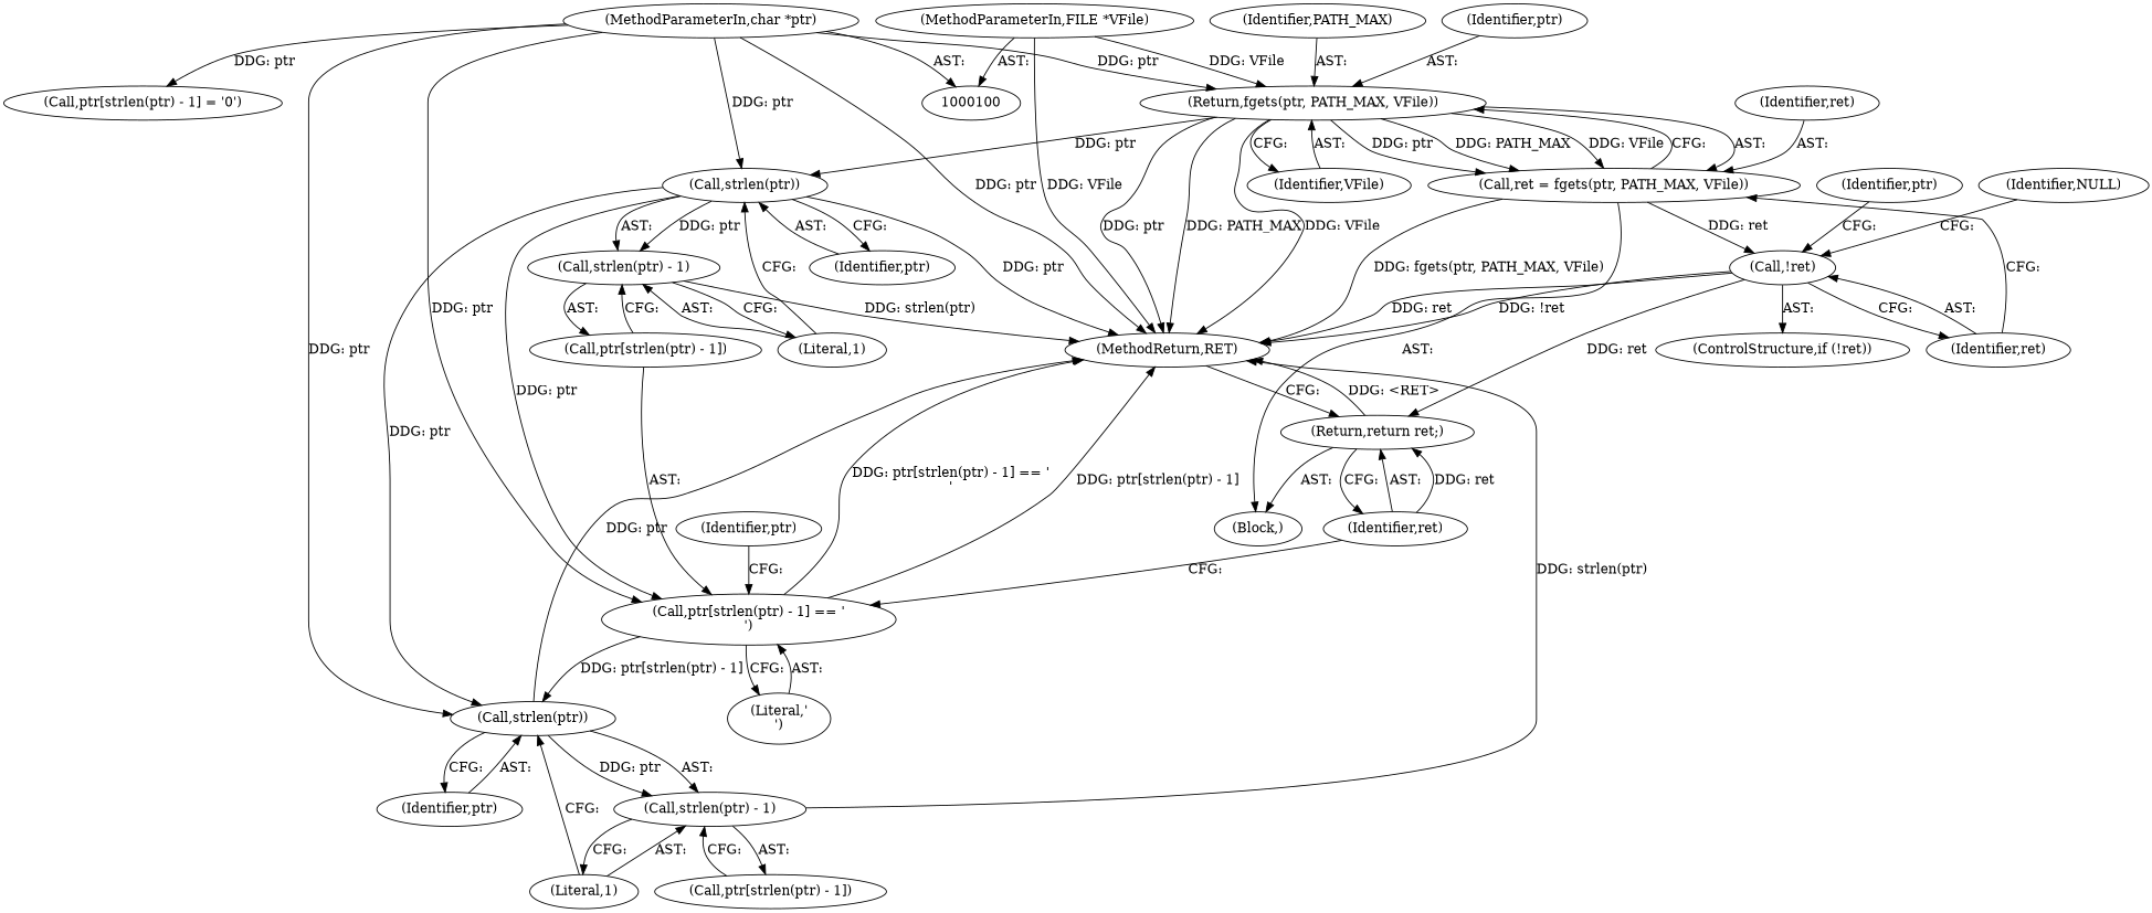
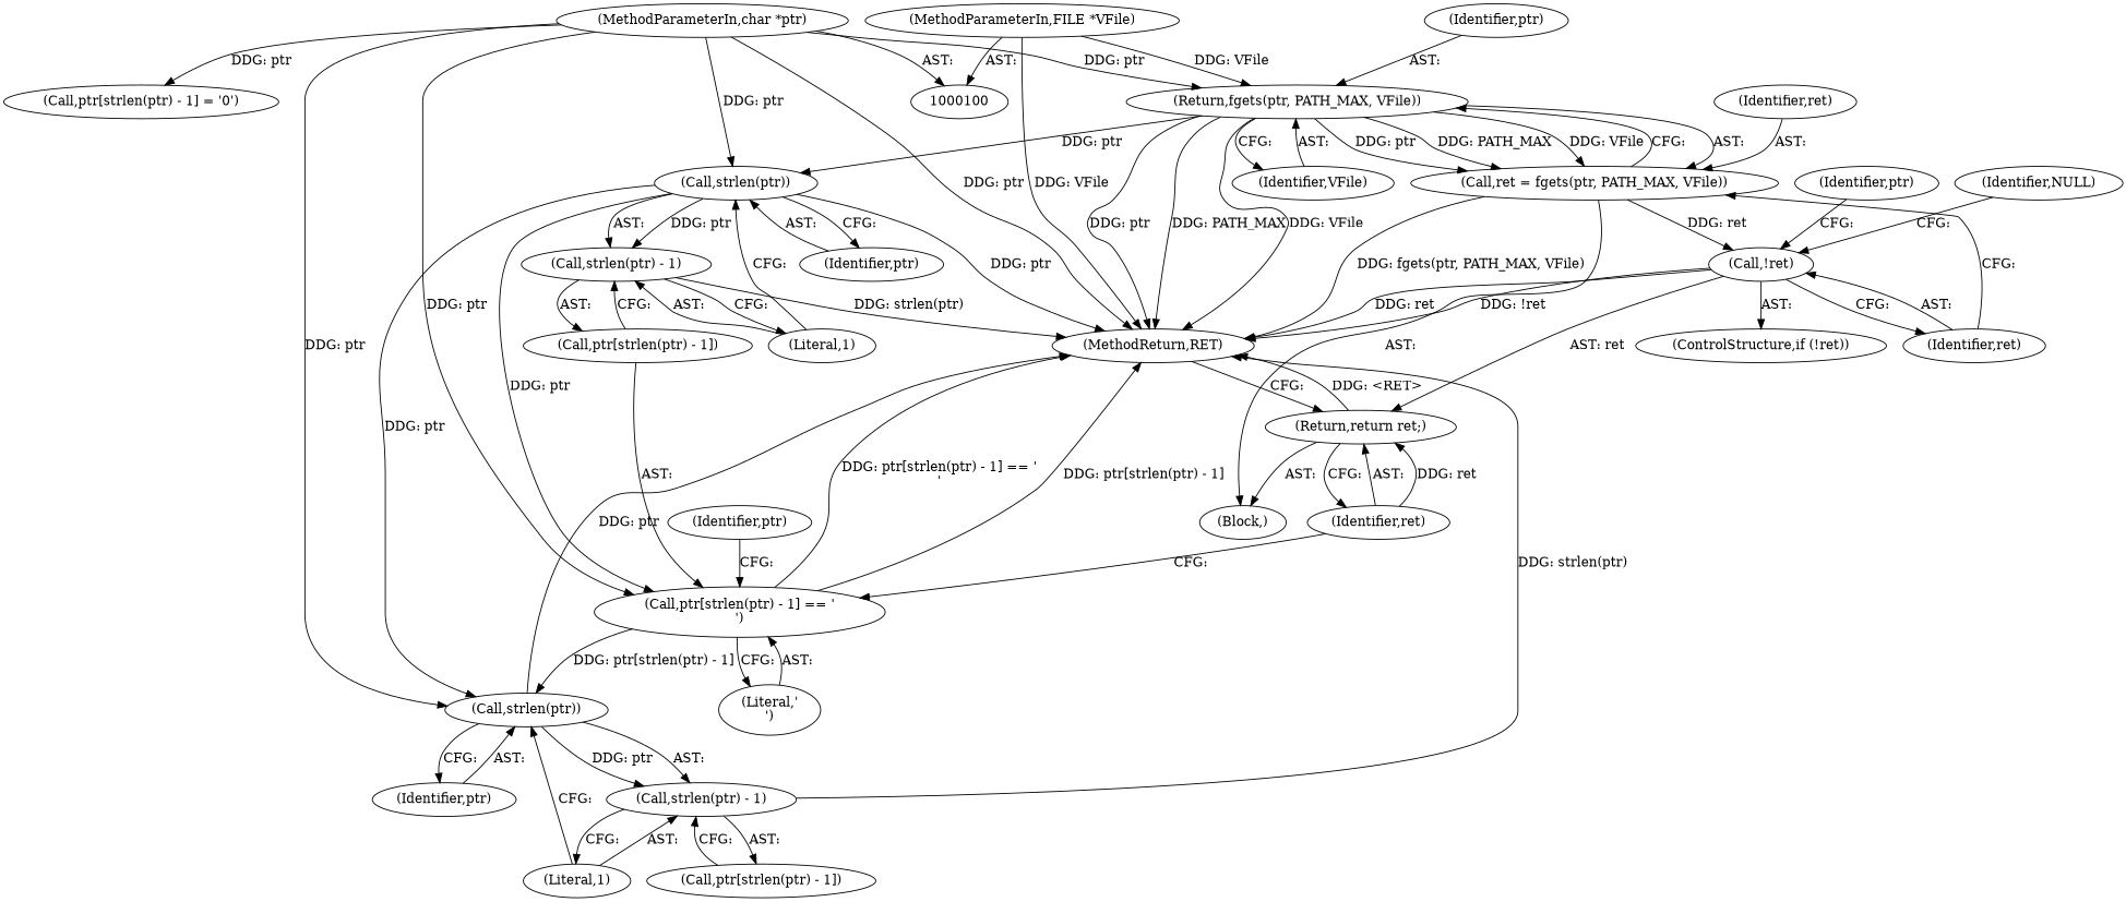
  digraph {
    n1 [label="(Return,fgets(ptr, PATH_MAX, VFile))"]
    n2 [label="(Call,ret = fgets(ptr, PATH_MAX, VFile))"]
    n3 [label="(Call,strlen(ptr))"]
    n4 [label="(MethodReturn,RET)"]
    n5 [label="(Identifier,VFile)"]
    n6 [label="(Call,!ret)"]
    n7 [label="(Block,)"]
    n8 [label="(Call,ptr[strlen(ptr) - 1] == '\n')"]
    n9 [label="(Call,strlen(ptr))"]
    n10 [label="(Call,strlen(ptr) - 1)"]
    n11 [label="(Identifier,ptr)"]
    n12 [label="(Return,return ret;)"]
    n13 [label="(MethodParameterIn,char *ptr)"]
    n14 [label="(Call,ptr[strlen(ptr) - 1] = '\0')"]
    1000100
    n16 [label="(Literal,'\n')"]
    n17 [label="(Call,strlen(ptr) - 1)"]
    n18 [label="(Identifier,ptr)"]
    n19 [label="(MethodParameterIn,FILE *VFile)"]
    n20 [label="(ControlStructure,if (!ret))"]
    n21 [label="(Identifier,ret)"]
    n22 [label="(Identifier,ret)"]
    n23 [label="(Literal,1)"]
    n24 [label="(Call,ptr[strlen(ptr) - 1])"]
    n25 [label="(Literal,1)"]
    n26 [label="(Call,ptr[strlen(ptr) - 1])"]
    n27 [label="(Identifier,ret)"]
    n28 [label="(Identifier,NULL)"]
    n29 [label="(Identifier,ptr)"]
-   n30 [label="(Identifier,PATH_MAX)"]
    n31 [label="(Identifier,ptr)"]
    n32 [label="(Identifier,ptr)"]
    n1 -> n2 [label="AST: "]
    n1 -> n2 [label="DDG: ptr"]
    n1 -> n2 [label="DDG: PATH_MAX"]
    n1 -> n2 [label="DDG: VFile"]
    n1 -> n3 [label="DDG: ptr"]
    n1 -> n4 [label="DDG: ptr"]
    n1 -> n4 [label="DDG: PATH_MAX"]
    n1 -> n4 [label="DDG: VFile"]
    n1 -> n5 [label="CFG: "]
    n2 -> n1 [label="CFG: "]
    n2 -> n4 [label="DDG: fgets(ptr, PATH_MAX, VFile)"]
    n2 -> n6 [label="DDG: ret"]
    n2 -> n7 [label="AST: "]
    n3 -> n4 [label="DDG: ptr"]
    n3 -> n8 [label="DDG: ptr"]
    n3 -> n9 [label="DDG: ptr"]
    n3 -> n10 [label="AST: "]
    n3 -> n10 [label="DDG: ptr"]
    n3 -> n11 [label="CFG: "]
    n4 -> n12 [label="CFG: "]
    n5 -> n1 [label="AST: "]
    n6 -> n4 [label="DDG: !ret"]
    n6 -> n4 [label="DDG: ret"]
-   n6 -> n12 [label="DDG: ret"]
+   n6 -> n12 [label="AST: ret"]
    n6 -> n20 [label="AST: "]
    n6 -> n21 [label="CFG: "]
    n8 -> n4 [label="DDG: ptr[strlen(ptr) - 1] == '\n'"]
    n8 -> n4 [label="DDG: ptr[strlen(ptr) - 1]"]
    n8 -> n9 [label="DDG: ptr[strlen(ptr) - 1]"]
    n8 -> n16 [label="CFG: "]
    n9 -> n4 [label="DDG: ptr"]
    n9 -> n17 [label="AST: "]
    n9 -> n17 [label="DDG: ptr"]
    n9 -> n18 [label="CFG: "]
    n10 -> n4 [label="DDG: strlen(ptr)"]
    n10 -> n23 [label="CFG: "]
    n10 -> n24 [label="AST: "]
    n11 -> n3 [label="AST: "]
    n12 -> n4 [label="DDG: <RET>"]
    n12 -> n7 [label="AST: "]
    n12 -> n22 [label="CFG: "]
    n13 -> n1 [label="DDG: ptr"]
    n13 -> n3 [label="DDG: ptr"]
    n13 -> n4 [label="DDG: ptr"]
    n13 -> n8 [label="DDG: ptr"]
    n13 -> n9 [label="DDG: ptr"]
    n13 -> n14 [label="DDG: ptr"]
    n13 -> 1000100 [label="AST: "]
    n16 -> n8 [label="AST: "]
    n17 -> n4 [label="DDG: strlen(ptr)"]
    n17 -> n25 [label="CFG: "]
    n17 -> n26 [label="AST: "]
    n18 -> n9 [label="AST: "]
    n19 -> n1 [label="DDG: VFile"]
    n19 -> n4 [label="DDG: VFile"]
    n19 -> 1000100 [label="AST: "]
    n21 -> n2 [label="CFG: "]
    n21 -> n6 [label="AST: "]
    n22 -> n8 [label="CFG: "]
    n22 -> n12 [label="AST: "]
    n22 -> n12 [label="DDG: ret"]
    n23 -> n3 [label="CFG: "]
    n23 -> n10 [label="AST: "]
    n24 -> n8 [label="AST: "]
    n24 -> n10 [label="CFG: "]
    n25 -> n9 [label="CFG: "]
    n25 -> n17 [label="AST: "]
    n26 -> n17 [label="CFG: "]
    n27 -> n2 [label="AST: "]
    n28 -> n6 [label="CFG: "]
    n29 -> n8 [label="CFG: "]
-   n30 -> n1 [label="AST: "]
    n31 -> n6 [label="CFG: "]
    n32 -> n1 [label="AST: "]
  }
